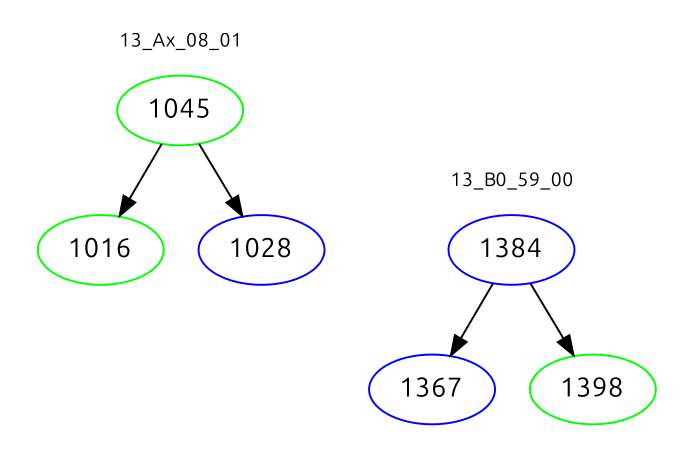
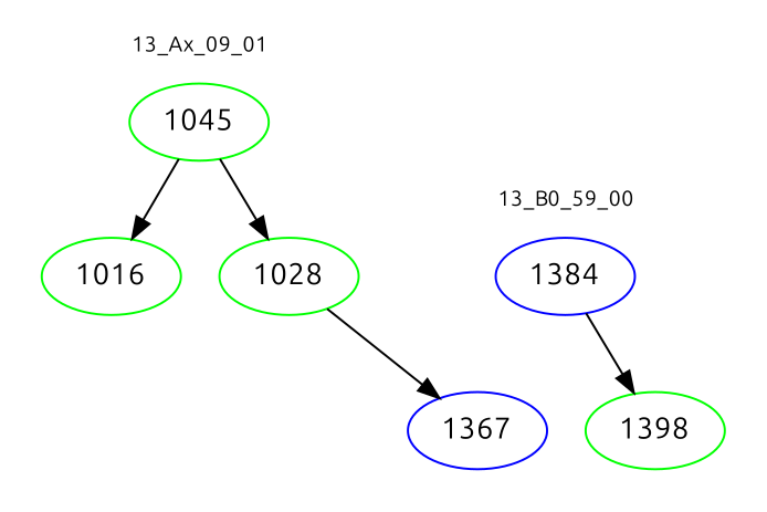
  digraph {
    fontname=Ubuntu
    node [color=green fontname=Ubuntu]
    edge [color=black fontname=Ubuntu]
    n1 [label=1045]
    n2 [label=1016]
-   n3 [color=blue label=1028]
+   n3 [label=1028]
    n4 [color=blue label=1384]
    n5 [color=blue label=1367]
    n6 [label=1398]
    subgraph cluster_1 {
      color=white
      fontsize=10
-     label="13_Ax_08_01"
+     label="13_Ax_09_01"
      n1
      n2
      n3
    }
    subgraph cluster_2 {
      color=white
      fontsize=10
      label="13_B0_59_00"
      n4
      n5
      n6
    }
    n1 -> n2
    n1 -> n3
-   n4 -> n5
+   n3 -> n5
    n4 -> n6
  }
